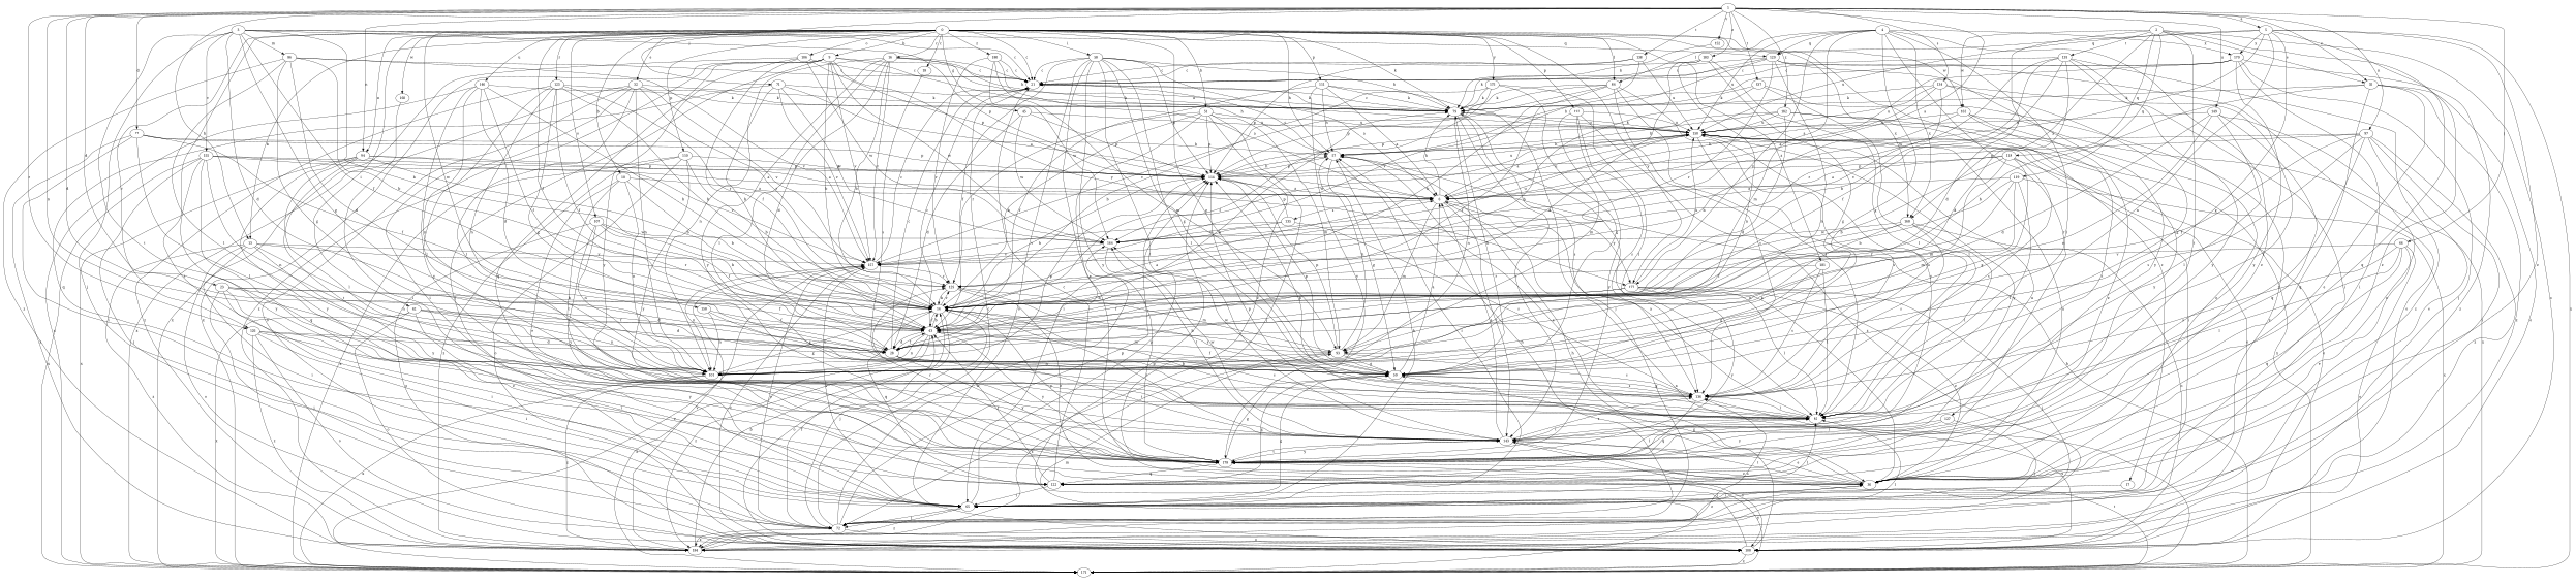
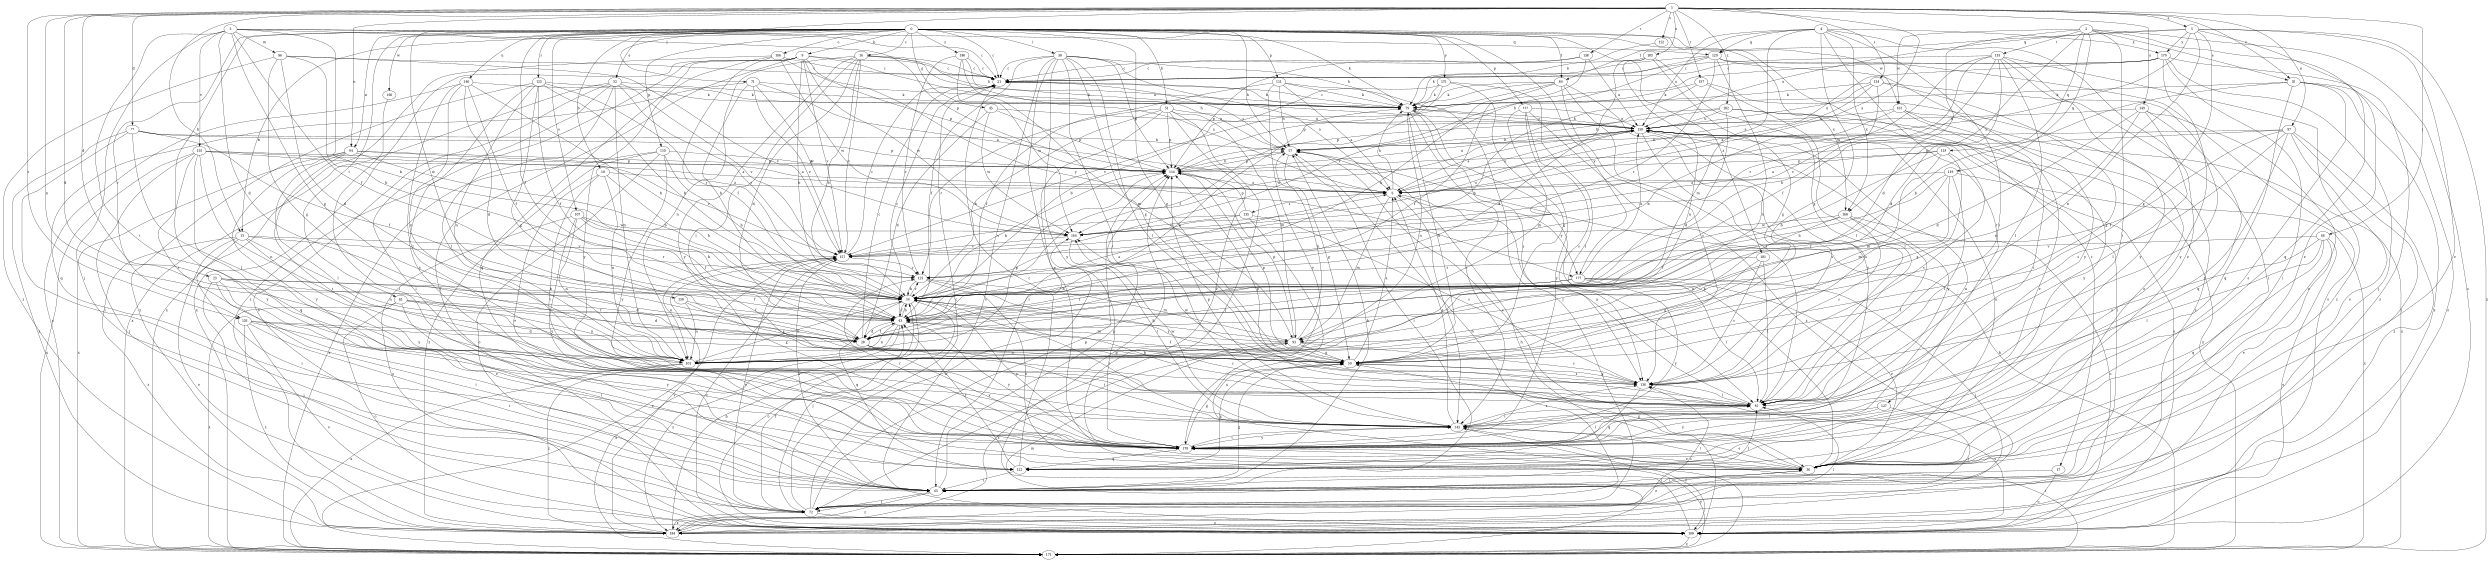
  strict digraph {
    fontname="Noto Serif"
    node [fontname="Noto Serif"]
    edge [fontname="Noto Serif"]
    0
    9
    10
    13
    16
    17
-   18
    21
    32
    43
    45
    50
    51
    57
    58
    62
    65
    79
    84
    94
    106
    107
    110
    111
    112
    123
    126
    146
    158
    160
    163
    168
    175
    177
    180
    181
    14
    72
    122
    164
    171
    157
    184
    6
    101
    36
    143
    108
    129
    178
    28
    85
    136
    93
    114
    150
    1
    5
    23
    27
    35
    66
    71
    97
    134
    n66 [label=337]
    138
    149
    152
    182
    183
    120
    170
    135
    2
    118
    119
    139
    3
    86
    155
    4
    127
    0 -> 9 [label=b]
    0 -> 10 [label=b]
    0 -> 13 [label=b]
    0 -> 16 [label=c]
    0 -> 17 [label=c]
-   0 -> 18 [label=c]
    0 -> 21 [label=c]
    0 -> 32 [label=e]
    0 -> 43 [label=f]
    0 -> 45 [label=g]
    0 -> 50 [label=g]
    0 -> 51 [label=h]
    0 -> 57 [label=h]
    0 -> 58 [label=i]
    0 -> 62 [label=i]
    0 -> 65 [label=i]
    0 -> 79 [label=k]
    0 -> 84 [label=l]
    0 -> 94 [label=n]
    0 -> 106 [label=o]
    0 -> 107 [label=o]
    0 -> 110 [label=p]
    0 -> 111 [label=p]
    0 -> 112 [label=p]
    0 -> 123 [label=r]
    0 -> 126 [label=r]
    0 -> 146 [label=u]
    0 -> 158 [label=w]
    0 -> 160 [label=w]
    0 -> 163 [label=w]
    0 -> 168 [label=x]
    0 -> 175 [label=y]
    0 -> 177 [label=y]
    0 -> 180 [label=z]
    0 -> 181 [label=z]
    9 -> 21 [label=c]
    9 -> 57 [label=h]
    9 -> 177 [label=y]
    9 -> 14 [label=b]
    9 -> 72 [label=j]
    9 -> 122 [label=q]
    9 -> 164 [label=w]
    9 -> 171 [label=x]
    9 -> 157 [label=v]
    9 -> 184 [label=z]
    10 -> 14 [label=b]
    10 -> 6 [label=a]
    10 -> 101 [label=n]
    10 -> 36 [label=e]
    10 -> 143 [label=t]
    13 -> 65 [label=i]
    13 -> 157 [label=v]
    13 -> 184 [label=z]
    13 -> 101 [label=n]
    13 -> 108 [label=o]
    13 -> 129 [label=r]
    13 -> 178 [label=y]
    16 -> 21 [label=c]
    16 -> 79 [label=k]
    16 -> 14 [label=b]
    16 -> 157 [label=v]
    16 -> 6 [label=a]
    16 -> 101 [label=n]
    16 -> 178 [label=y]
    16 -> 28 [label=d]
    16 -> 85 [label=l]
    17 -> 65 [label=i]
-   118 -> 108 [label=o]
-   18 -> 136 [label=s]
+   17 -> 108 [label=o]
    21 -> 79 [label=k]
    32 -> 65 [label=i]
    32 -> 79 [label=k]
    32 -> 171 [label=x]
    32 -> 157 [label=v]
    32 -> 101 [label=n]
    32 -> 108 [label=o]
    32 -> 129 [label=r]
    32 -> 85 [label=l]
    43 -> 21 [label=c]
    43 -> 14 [label=b]
    43 -> 171 [label=x]
    43 -> 184 [label=z]
    43 -> 6 [label=a]
    43 -> 101 [label=n]
    43 -> 178 [label=y]
    43 -> 28 [label=d]
    43 -> 93 [label=m]
    45 -> 164 [label=w]
    45 -> 28 [label=d]
    45 -> 114 [label=p]
    45 -> 150 [label=u]
    50 -> 43 [label=f]
    50 -> 79 [label=k]
    50 -> 6 [label=a]
    50 -> 136 [label=s]
    50 -> 114 [label=p]
    51 -> 65 [label=i]
    51 -> 14 [label=b]
    51 -> 72 [label=j]
    51 -> 36 [label=e]
    51 -> 129 [label=r]
    51 -> 93 [label=m]
    51 -> 114 [label=p]
    51 -> 150 [label=u]
    57 -> 21 [label=c]
    57 -> 50 [label=g]
    57 -> 65 [label=i]
    57 -> 36 [label=e]
    57 -> 114 [label=p]
    58 -> 21 [label=c]
    58 -> 43 [label=f]
    58 -> 50 [label=g]
    58 -> 79 [label=k]
    58 -> 6 [label=a]
    58 -> 36 [label=e]
    58 -> 143 [label=t]
    58 -> 108 [label=o]
    58 -> 178 [label=y]
    58 -> 85 [label=l]
    58 -> 114 [label=p]
    62 -> 43 [label=f]
    62 -> 65 [label=i]
    62 -> 171 [label=x]
    62 -> 101 [label=n]
    62 -> 108 [label=o]
    62 -> 28 [label=d]
    65 -> 50 [label=g]
    65 -> 57 [label=h]
    65 -> 72 [label=j]
    65 -> 157 [label=v]
    65 -> 184 [label=z]
    65 -> 85 [label=l]
    65 -> 114 [label=p]
    79 -> 21 [label=c]
    79 -> 101 [label=n]
    79 -> 143 [label=t]
    79 -> 136 [label=s]
    79 -> 150 [label=u]
    84 -> 43 [label=f]
    84 -> 79 [label=k]
    84 -> 157 [label=v]
    84 -> 178 [label=y]
    84 -> 85 [label=l]
    84 -> 136 [label=s]
    84 -> 114 [label=p]
    94 -> 14 [label=b]
    94 -> 171 [label=x]
    94 -> 6 [label=a]
    94 -> 143 [label=t]
    94 -> 178 [label=y]
    94 -> 85 [label=l]
    94 -> 114 [label=p]
    106 -> 21 [label=c]
    106 -> 43 [label=f]
    106 -> 164 [label=w]
    106 -> 171 [label=x]
    106 -> 178 [label=y]
    106 -> 114 [label=p]
    107 -> 43 [label=f]
    107 -> 14 [label=b]
    107 -> 164 [label=w]
    107 -> 101 [label=n]
    107 -> 108 [label=o]
    107 -> 178 [label=y]
    110 -> 14 [label=b]
    110 -> 171 [label=x]
    110 -> 184 [label=z]
    110 -> 108 [label=o]
    110 -> 178 [label=y]
    110 -> 114 [label=p]
    111 -> 43 [label=f]
    111 -> 57 [label=h]
    111 -> 79 [label=k]
    111 -> 72 [label=j]
    111 -> 6 [label=a]
    111 -> 178 [label=y]
    112 -> 184 [label=z]
    112 -> 178 [label=y]
    112 -> 136 [label=s]
    112 -> 93 [label=m]
    112 -> 150 [label=u]
    123 -> 43 [label=f]
    123 -> 50 [label=g]
    123 -> 79 [label=k]
    123 -> 14 [label=b]
    123 -> 184 [label=z]
    123 -> 101 [label=n]
    123 -> 129 [label=r]
    123 -> 178 [label=y]
    126 -> 50 [label=g]
    126 -> 65 [label=i]
    126 -> 184 [label=z]
    126 -> 108 [label=o]
    126 -> 178 [label=y]
    126 -> 28 [label=d]
    146 -> 43 [label=f]
    146 -> 79 [label=k]
    146 -> 14 [label=b]
    146 -> 171 [label=x]
    146 -> 101 [label=n]
    146 -> 28 [label=d]
    146 -> 85 [label=l]
    158 -> 43 [label=f]
    158 -> 50 [label=g]
    158 -> 101 [label=n]
    160 -> 65 [label=i]
    163 -> 14 [label=b]
    163 -> 171 [label=x]
    163 -> 36 [label=e]
    163 -> 143 [label=t]
    163 -> 150 [label=u]
    168 -> 43 [label=f]
    168 -> 164 [label=w]
    168 -> 101 [label=n]
    168 -> 108 [label=o]
    168 -> 85 [label=l]
    168 -> 136 [label=s]
    175 -> 43 [label=f]
    175 -> 50 [label=g]
    175 -> 79 [label=k]
    175 -> 14 [label=b]
    175 -> 85 [label=l]
    177 -> 43 [label=f]
    177 -> 14 [label=b]
    177 -> 72 [label=j]
    177 -> 36 [label=e]
    177 -> 178 [label=y]
    177 -> 85 [label=l]
    177 -> 150 [label=u]
    180 -> 21 [label=c]
    180 -> 164 [label=w]
    180 -> 129 [label=r]
    180 -> 93 [label=m]
    180 -> 150 [label=u]
    181 -> 50 [label=g]
    181 -> 129 [label=r]
    181 -> 85 [label=l]
    181 -> 136 [label=s]
    14 -> 43 [label=f]
    14 -> 72 [label=j]
    14 -> 122 [label=q]
    14 -> 143 [label=t]
    14 -> 108 [label=o]
    14 -> 129 [label=r]
    14 -> 178 [label=y]
    72 -> 21 [label=c]
    72 -> 43 [label=f]
    72 -> 57 [label=h]
    72 -> 164 [label=w]
    72 -> 157 [label=v]
    72 -> 184 [label=z]
    72 -> 36 [label=e]
    72 -> 108 [label=o]
    72 -> 114 [label=p]
    122 -> 21 [label=c]
    122 -> 43 [label=f]
    122 -> 50 [label=g]
    122 -> 65 [label=i]
    164 -> 157 [label=v]
    164 -> 143 [label=t]
    164 -> 150 [label=u]
    171 -> 57 [label=h]
    171 -> 157 [label=v]
    171 -> 143 [label=t]
    171 -> 178 [label=y]
    171 -> 93 [label=m]
    157 -> 21 [label=c]
    157 -> 101 [label=n]
    157 -> 129 [label=r]
    184 -> 14 [label=b]
    184 -> 157 [label=v]
    184 -> 85 [label=l]
    184 -> 136 [label=s]
    6 -> 79 [label=k]
    6 -> 177 [label=y]
    6 -> 143 [label=t]
    6 -> 93 [label=m]
    6 -> 150 [label=u]
    6 -> 135 [label=s]
    101 -> 14 [label=b]
    101 -> 171 [label=x]
    101 -> 184 [label=z]
    101 -> 114 [label=p]
    36 -> 50 [label=g]
    36 -> 65 [label=i]
    36 -> 79 [label=k]
    36 -> 143 [label=t]
    36 -> 150 [label=u]
    143 -> 164 [label=w]
    143 -> 6 [label=a]
    143 -> 36 [label=e]
    143 -> 108 [label=o]
    143 -> 178 [label=y]
    143 -> 136 [label=s]
    143 -> 114 [label=p]
    108 -> 57 [label=h]
    108 -> 171 [label=x]
    108 -> 157 [label=v]
    108 -> 136 [label=s]
    108 -> 114 [label=p]
    129 -> 14 [label=b]
    129 -> 36 [label=e]
    129 -> 136 [label=s]
    129 -> 93 [label=m]
    178 -> 50 [label=g]
    178 -> 122 [label=q]
    178 -> 36 [label=e]
    178 -> 143 [label=t]
    178 -> 129 [label=r]
    178 -> 85 [label=l]
    178 -> 150 [label=u]
    28 -> 21 [label=c]
    28 -> 43 [label=f]
    28 -> 79 [label=k]
    28 -> 143 [label=t]
    28 -> 178 [label=y]
    28 -> 136 [label=s]
    85 -> 14 [label=b]
    85 -> 6 [label=a]
    85 -> 143 [label=t]
    85 -> 114 [label=p]
    136 -> 50 [label=g]
    136 -> 122 [label=q]
    136 -> 164 [label=w]
    136 -> 85 [label=l]
    136 -> 150 [label=u]
    93 -> 50 [label=g]
    93 -> 57 [label=h]
    93 -> 14 [label=b]
    93 -> 184 [label=z]
    93 -> 101 [label=n]
    93 -> 136 [label=s]
    93 -> 114 [label=p]
    114 -> 57 [label=h]
    114 -> 14 [label=b]
    114 -> 6 [label=a]
    114 -> 150 [label=u]
    150 -> 57 [label=h]
    150 -> 65 [label=i]
    150 -> 79 [label=k]
    150 -> 164 [label=w]
    150 -> 171 [label=x]
    150 -> 6 [label=a]
    150 -> 108 [label=o]
    150 -> 178 [label=y]
    150 -> 136 [label=s]
    1 -> 13 [label=b]
    1 -> 94 [label=n]
    1 -> 126 [label=r]
    1 -> 6 [label=a]
    1 -> 101 [label=n]
    1 -> 28 [label=d]
    1 -> 5 [label=a]
    1 -> 23 [label=d]
    1 -> 27 [label=d]
    1 -> 35 [label=e]
    1 -> 66 [label=j]
    1 -> 71 [label=j]
    1 -> 97 [label=n]
    1 -> 134 [label=s]
    1 -> n66 [label=t]
    1 -> 138 [label=t]
    1 -> 149 [label=u]
    1 -> 152 [label=v]
    1 -> 182 [label=z]
    1 -> 183 [label=z]
    5 -> 50 [label=g]
    5 -> 122 [label=q]
    5 -> 164 [label=w]
    5 -> 171 [label=x]
    5 -> 101 [label=n]
    5 -> 36 [label=e]
    5 -> 150 [label=u]
    5 -> 120 [label=q]
    5 -> 170 [label=x]
    23 -> 43 [label=f]
    23 -> 65 [label=i]
    23 -> 14 [label=b]
    23 -> 72 [label=j]
    23 -> 36 [label=e]
    23 -> 28 [label=d]
    27 -> 43 [label=f]
    27 -> 57 [label=h]
    27 -> 65 [label=i]
    27 -> 184 [label=z]
    27 -> 85 [label=l]
    27 -> 114 [label=p]
    35 -> 79 [label=k]
    35 -> 14 [label=b]
    35 -> 122 [label=q]
    35 -> 184 [label=z]
    35 -> 36 [label=e]
    35 -> 108 [label=o]
    66 -> 122 [label=q]
    66 -> 157 [label=v]
    66 -> 36 [label=e]
    66 -> 108 [label=o]
    66 -> 85 [label=l]
    66 -> 136 [label=s]
    71 -> 79 [label=k]
    71 -> 14 [label=b]
    71 -> 122 [label=q]
    71 -> 164 [label=w]
    71 -> 157 [label=v]
    71 -> 6 [label=a]
    97 -> 43 [label=f]
    97 -> 57 [label=h]
    97 -> 65 [label=i]
    97 -> 184 [label=z]
    97 -> 36 [label=e]
    97 -> 143 [label=t]
    97 -> 136 [label=s]
    97 -> 114 [label=p]
    134 -> 50 [label=g]
    134 -> 79 [label=k]
    134 -> 157 [label=v]
    134 -> 6 [label=a]
    134 -> 85 [label=l]
    134 -> 150 [label=u]
    n66 -> 79 [label=k]
    n66 -> 14 [label=b]
    n66 -> 184 [label=z]
    n66 -> 85 [label=l]
    138 -> 21 [label=c]
    138 -> 14 [label=b]
    138 -> 114 [label=p]
    138 -> 150 [label=u]
    149 -> 122 [label=q]
    149 -> 101 [label=n]
    149 -> 36 [label=e]
    149 -> 28 [label=d]
    149 -> 85 [label=l]
    149 -> 150 [label=u]
    152 -> 79 [label=k]
    182 -> 57 [label=h]
    182 -> 36 [label=e]
    182 -> 178 [label=y]
    182 -> 28 [label=d]
    182 -> 114 [label=p]
    182 -> 150 [label=u]
    183 -> 21 [label=c]
    183 -> 50 [label=g]
    183 -> 101 [label=n]
    183 -> 28 [label=d]
    183 -> 85 [label=l]
    120 -> 21 [label=c]
    120 -> 79 [label=k]
    120 -> 157 [label=v]
    120 -> 101 [label=n]
    120 -> 108 [label=o]
    120 -> 129 [label=r]
    120 -> 178 [label=y]
    170 -> 21 [label=c]
    170 -> 57 [label=h]
    170 -> 65 [label=i]
    170 -> 72 [label=j]
    170 -> 184 [label=z]
    170 -> 6 [label=a]
    170 -> 178 [label=y]
    135 -> 164 [label=w]
-   6 -> 171 [label=x]
+   135 -> 171 [label=x]
    135 -> 157 [label=v]
    135 -> 136 [label=s]
    135 -> 114 [label=p]
    2 -> 163 [label=w]
    2 -> 168 [label=x]
    2 -> 36 [label=e]
    2 -> 143 [label=t]
    2 -> 108 [label=o]
    2 -> 28 [label=d]
    2 -> 35 [label=e]
    2 -> 118 [label=q]
    2 -> 119 [label=q]
    2 -> 139 [label=t]
    118 -> 50 [label=g]
    118 -> 14 [label=b]
    118 -> 6 [label=a]
    118 -> 136 [label=s]
    118 -> 93 [label=m]
    118 -> 114 [label=p]
    119 -> 43 [label=f]
    119 -> 14 [label=b]
    119 -> 171 [label=x]
    119 -> 6 [label=a]
    119 -> 85 [label=l]
    119 -> 93 [label=m]
    139 -> 21 [label=c]
    139 -> 43 [label=f]
    139 -> 65 [label=i]
    139 -> 14 [label=b]
    139 -> 184 [label=z]
    139 -> 129 [label=r]
    139 -> 178 [label=y]
    139 -> 28 [label=d]
-   86 -> 85 [label=l]
+   139 -> 85 [label=l]
    3 -> 21 [label=c]
    3 -> 43 [label=f]
    3 -> 50 [label=g]
    3 -> 14 [label=b]
    3 -> 72 [label=j]
    3 -> 143 [label=t]
    3 -> 28 [label=d]
    3 -> 114 [label=p]
    3 -> 120 [label=q]
    3 -> 86 [label=m]
    3 -> 155 [label=v]
    86 -> 21 [label=c]
    86 -> 50 [label=g]
    86 -> 14 [label=b]
    86 -> 157 [label=v]
    86 -> 184 [label=z]
    86 -> 28 [label=d]
    155 -> 72 [label=j]
    155 -> 122 [label=q]
    155 -> 171 [label=x]
    155 -> 157 [label=v]
    155 -> 6 [label=a]
    155 -> 101 [label=n]
    155 -> 178 [label=y]
    155 -> 114 [label=p]
    4 -> 50 [label=g]
    4 -> 84 [label=l]
    4 -> 168 [label=x]
-   4 -> 177 [label=y]
    4 -> 36 [label=e]
    4 -> 85 [label=l]
    4 -> 93 [label=m]
    4 -> 150 [label=u]
    4 -> 120 [label=q]
    4 -> 170 [label=x]
    4 -> 127 [label=r]
    127 -> 72 [label=j]
    127 -> 143 [label=t]
    127 -> 178 [label=y]
  }
